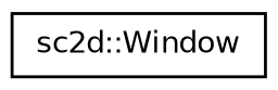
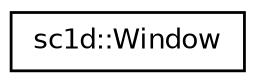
  digraph {
    rankdir=TB
-   n1 [color=black fillcolor=white fontname=Helvetica fontsize=10 height=0.2 label="sc2d::Window" shape=record style=filled width=0.4]
+   n1 [color=black fillcolor=white fontname=Helvetica fontsize=10 height=0.2 label="sc1d::Window" shape=record style=filled width=0.4]
  }
